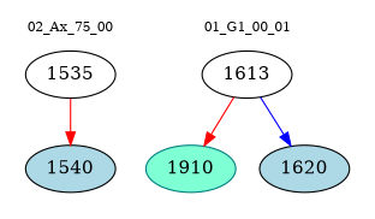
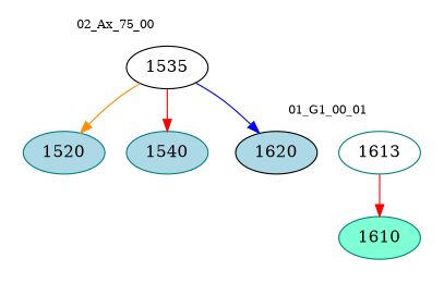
  digraph {
    node [color=black fillcolor=lightblue style=filled]
    edge [color=red]
    n1 [fillcolor=white label=1535]
-   n3 [label=1540]
-   n4 [fillcolor=white label=1613]
-   n5 [color=teal fillcolor=aquamarine label=1910]
+   n2 [color=teal label=1520]
+   n3 [color=teal label=1540]
+   n4 [color=teal fillcolor=white label=1613]
+   n5 [color=teal fillcolor=aquamarine label=1610]
    n6 [label=1620]
    subgraph cluster_1 {
      color=white
      fontsize=10
      label="02_Ax_75_00"
      n1
+     n2
      n3
    }
    subgraph cluster_2 {
      color=white
      fontsize=10
      label="01_G1_00_01"
      n4
      n5
      n6
    }
+   n1 -> n2 [color=darkorange]
    n1 -> n3
    n4 -> n5
-   n4 -> n6 [color=blue]
+   n1 -> n6 [color=blue]
  }
